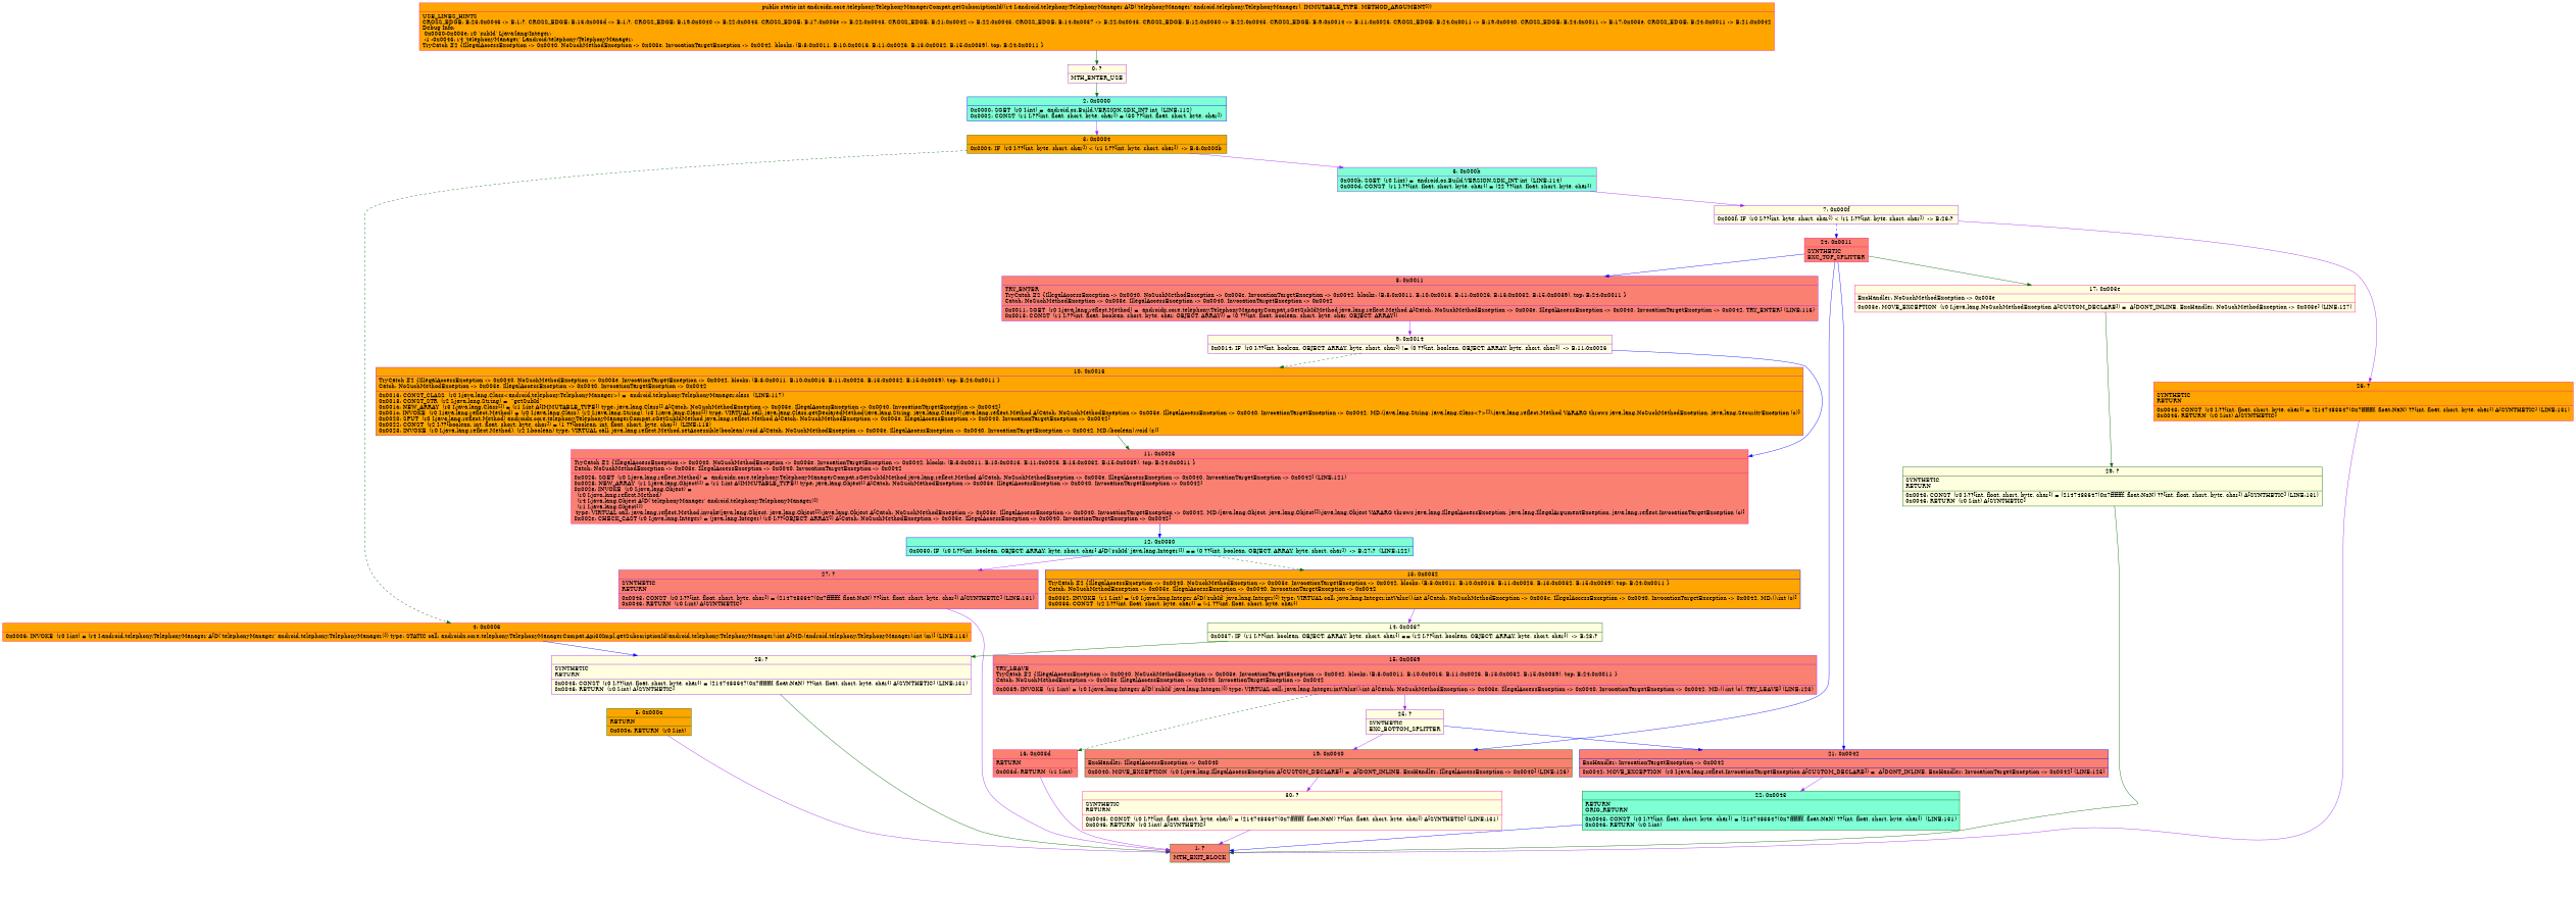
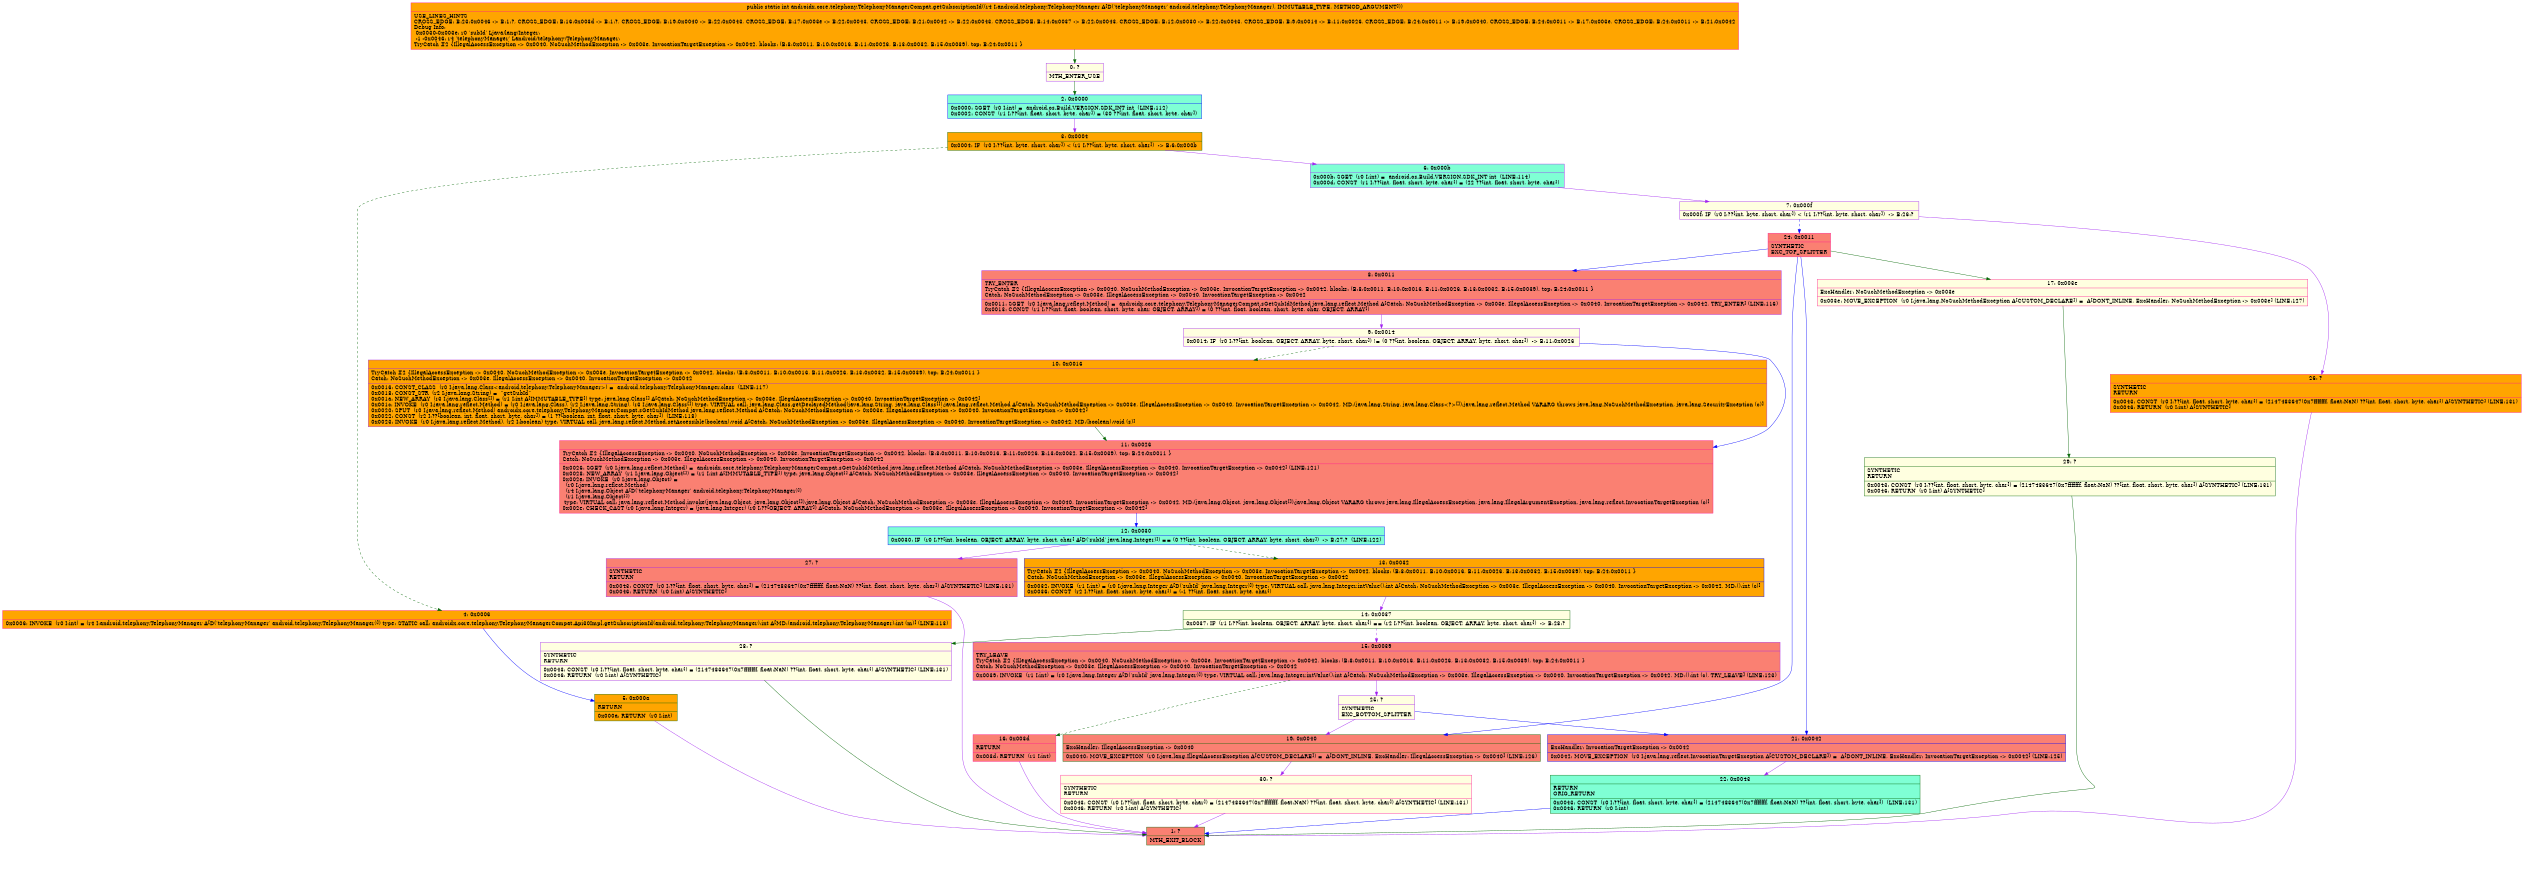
  digraph {
    node [color=purple fillcolor=lightyellow shape=record style=filled]
    edge [color=purple]
    n1 [label="{0\:\ ?|MTH_ENTER_USE\l}"]
    n2 [color=blue fillcolor=aquamarine label="{2\:\ 0x0000|0x0000: SGET  (r0 I:int) =  android.os.Build.VERSION.SDK_INT int  (LINE:112)\l0x0002: CONST  (r1 I:??[int, float, short, byte, char]) = (30 ??[int, float, short, byte, char]) \l}"]
    n3 [color=darkgreen fillcolor=orange label="{3\:\ 0x0004|0x0004: IF  (r0 I:??[int, byte, short, char]) \< (r1 I:??[int, byte, short, char])  \-\> B:6:0x000b \l}"]
    n4 [color=deeppink fillcolor=orange label="{4\:\ 0x0006|0x0006: INVOKE  (r0 I:int) = (r4 I:android.telephony.TelephonyManager A[D('telephonyManager' android.telephony.TelephonyManager)]) type: STATIC call: androidx.core.telephony.TelephonyManagerCompat.Api30Impl.getSubscriptionId(android.telephony.TelephonyManager):int A[MD:(android.telephony.TelephonyManager):int (m)] (LINE:113)\l}"]
    n5 [fillcolor=aquamarine label="{6\:\ 0x000b|0x000b: SGET  (r0 I:int) =  android.os.Build.VERSION.SDK_INT int  (LINE:114)\l0x000d: CONST  (r1 I:??[int, float, short, byte, char]) = (22 ??[int, float, short, byte, char]) \l}"]
    n6 [color=darkgreen fillcolor=orange label="{5\:\ 0x000a|RETURN\l|0x000a: RETURN  (r0 I:int) \l}"]
    n7 [label="{7\:\ 0x000f|0x000f: IF  (r0 I:??[int, byte, short, char]) \< (r1 I:??[int, byte, short, char])  \-\> B:26:? \l}"]
    n8 [color=darkgreen fillcolor=salmon label="{1\:\ ?|MTH_EXIT_BLOCK\l}"]
    n9 [color=deeppink fillcolor=salmon label="{24\:\ 0x0011|SYNTHETIC\lEXC_TOP_SPLITTER\l}"]
    n10 [color=deeppink fillcolor=orange label="{26\:\ ?|SYNTHETIC\lRETURN\l|0x0043: CONST  (r0 I:??[int, float, short, byte, char]) = (2147483647(0x7fffffff, float:NaN) ??[int, float, short, byte, char]) A[SYNTHETIC] (LINE:131)\l0x0046: RETURN  (r0 I:int) A[SYNTHETIC]\l}"]
    n11 [fillcolor=salmon label="{8\:\ 0x0011|TRY_ENTER\lTryCatch #2 \{IllegalAccessException \-\> 0x0040, NoSuchMethodException \-\> 0x003e, InvocationTargetException \-\> 0x0042, blocks: (B:8:0x0011, B:10:0x0016, B:11:0x0026, B:13:0x0032, B:15:0x0039), top: B:24:0x0011 \}\lCatch: NoSuchMethodException \-\> 0x003e, IllegalAccessException \-\> 0x0040, InvocationTargetException \-\> 0x0042\l|0x0011: SGET  (r0 I:java.lang.reflect.Method) =  androidx.core.telephony.TelephonyManagerCompat.sGetSubIdMethod java.lang.reflect.Method A[Catch: NoSuchMethodException \-\> 0x003e, IllegalAccessException \-\> 0x0040, InvocationTargetException \-\> 0x0042, TRY_ENTER] (LINE:116)\l0x0013: CONST  (r1 I:??[int, float, boolean, short, byte, char, OBJECT, ARRAY]) = (0 ??[int, float, boolean, short, byte, char, OBJECT, ARRAY]) \l}"]
    n12 [color=darkgreen fillcolor=salmon label="{19\:\ 0x0040|ExcHandler: IllegalAccessException \-\> 0x0040\l|0x0040: MOVE_EXCEPTION  (r0 I:java.lang.IllegalAccessException A[CUSTOM_DECLARE]) =  A[DONT_INLINE, ExcHandler: IllegalAccessException \-\> 0x0040] (LINE:126)\l}"]
    n13 [color=deeppink label="{17\:\ 0x003e|ExcHandler: NoSuchMethodException \-\> 0x003e\l|0x003e: MOVE_EXCEPTION  (r0 I:java.lang.NoSuchMethodException A[CUSTOM_DECLARE]) =  A[DONT_INLINE, ExcHandler: NoSuchMethodException \-\> 0x003e] (LINE:127)\l}"]
    n14 [color=blue fillcolor=salmon label="{21\:\ 0x0042|ExcHandler: InvocationTargetException \-\> 0x0042\l|0x0042: MOVE_EXCEPTION  (r0 I:java.lang.reflect.InvocationTargetException A[CUSTOM_DECLARE]) =  A[DONT_INLINE, ExcHandler: InvocationTargetException \-\> 0x0042] (LINE:125)\l}"]
    n15 [label="{9\:\ 0x0014|0x0014: IF  (r0 I:??[int, boolean, OBJECT, ARRAY, byte, short, char]) != (0 ??[int, boolean, OBJECT, ARRAY, byte, short, char])  \-\> B:11:0x0026 \l}"]
    n16 [color=deeppink label="{30\:\ ?|SYNTHETIC\lRETURN\l|0x0043: CONST  (r0 I:??[int, float, short, byte, char]) = (2147483647(0x7fffffff, float:NaN) ??[int, float, short, byte, char]) A[SYNTHETIC] (LINE:131)\l0x0046: RETURN  (r0 I:int) A[SYNTHETIC]\l}"]
    n17 [color=darkgreen label="{29\:\ ?|SYNTHETIC\lRETURN\l|0x0043: CONST  (r0 I:??[int, float, short, byte, char]) = (2147483647(0x7fffffff, float:NaN) ??[int, float, short, byte, char]) A[SYNTHETIC] (LINE:131)\l0x0046: RETURN  (r0 I:int) A[SYNTHETIC]\l}"]
    n18 [color=darkgreen fillcolor=aquamarine label="{22\:\ 0x0043|RETURN\lORIG_RETURN\l|0x0043: CONST  (r0 I:??[int, float, short, byte, char]) = (2147483647(0x7fffffff, float:NaN) ??[int, float, short, byte, char])  (LINE:131)\l0x0046: RETURN  (r0 I:int) \l}"]
    n19 [fillcolor=orange label="{10\:\ 0x0016|TryCatch #2 \{IllegalAccessException \-\> 0x0040, NoSuchMethodException \-\> 0x003e, InvocationTargetException \-\> 0x0042, blocks: (B:8:0x0011, B:10:0x0016, B:11:0x0026, B:13:0x0032, B:15:0x0039), top: B:24:0x0011 \}\lCatch: NoSuchMethodException \-\> 0x003e, IllegalAccessException \-\> 0x0040, InvocationTargetException \-\> 0x0042\l|0x0016: CONST_CLASS  (r0 I:java.lang.Class\<android.telephony.TelephonyManager\>) =  android.telephony.TelephonyManager.class  (LINE:117)\l0x0018: CONST_STR  (r2 I:java.lang.String) =  \"getSubId\" \l0x001a: NEW_ARRAY  (r3 I:java.lang.Class[]) = (r1 I:int A[IMMUTABLE_TYPE]) type: java.lang.Class[] A[Catch: NoSuchMethodException \-\> 0x003e, IllegalAccessException \-\> 0x0040, InvocationTargetException \-\> 0x0042]\l0x001c: INVOKE  (r0 I:java.lang.reflect.Method) = (r0 I:java.lang.Class), (r2 I:java.lang.String), (r3 I:java.lang.Class[]) type: VIRTUAL call: java.lang.Class.getDeclaredMethod(java.lang.String, java.lang.Class[]):java.lang.reflect.Method A[Catch: NoSuchMethodException \-\> 0x003e, IllegalAccessException \-\> 0x0040, InvocationTargetException \-\> 0x0042, MD:(java.lang.String, java.lang.Class\<?\>[]):java.lang.reflect.Method VARARG throws java.lang.NoSuchMethodException, java.lang.SecurityException (c)]\l0x0020: SPUT  (r0 I:java.lang.reflect.Method) androidx.core.telephony.TelephonyManagerCompat.sGetSubIdMethod java.lang.reflect.Method A[Catch: NoSuchMethodException \-\> 0x003e, IllegalAccessException \-\> 0x0040, InvocationTargetException \-\> 0x0042]\l0x0022: CONST  (r2 I:??[boolean, int, float, short, byte, char]) = (1 ??[boolean, int, float, short, byte, char])  (LINE:118)\l0x0023: INVOKE  (r0 I:java.lang.reflect.Method), (r2 I:boolean) type: VIRTUAL call: java.lang.reflect.Method.setAccessible(boolean):void A[Catch: NoSuchMethodException \-\> 0x003e, IllegalAccessException \-\> 0x0040, InvocationTargetException \-\> 0x0042, MD:(boolean):void (s)]\l}"]
    n20 [color=deeppink fillcolor=salmon label="{11\:\ 0x0026|TryCatch #2 \{IllegalAccessException \-\> 0x0040, NoSuchMethodException \-\> 0x003e, InvocationTargetException \-\> 0x0042, blocks: (B:8:0x0011, B:10:0x0016, B:11:0x0026, B:13:0x0032, B:15:0x0039), top: B:24:0x0011 \}\lCatch: NoSuchMethodException \-\> 0x003e, IllegalAccessException \-\> 0x0040, InvocationTargetException \-\> 0x0042\l|0x0026: SGET  (r0 I:java.lang.reflect.Method) =  androidx.core.telephony.TelephonyManagerCompat.sGetSubIdMethod java.lang.reflect.Method A[Catch: NoSuchMethodException \-\> 0x003e, IllegalAccessException \-\> 0x0040, InvocationTargetException \-\> 0x0042] (LINE:121)\l0x0028: NEW_ARRAY  (r1 I:java.lang.Object[]) = (r1 I:int A[IMMUTABLE_TYPE]) type: java.lang.Object[] A[Catch: NoSuchMethodException \-\> 0x003e, IllegalAccessException \-\> 0x0040, InvocationTargetException \-\> 0x0042]\l0x002a: INVOKE  (r0 I:java.lang.Object) = \l  (r0 I:java.lang.reflect.Method)\l  (r4 I:java.lang.Object A[D('telephonyManager' android.telephony.TelephonyManager)])\l  (r1 I:java.lang.Object[])\l type: VIRTUAL call: java.lang.reflect.Method.invoke(java.lang.Object, java.lang.Object[]):java.lang.Object A[Catch: NoSuchMethodException \-\> 0x003e, IllegalAccessException \-\> 0x0040, InvocationTargetException \-\> 0x0042, MD:(java.lang.Object, java.lang.Object[]):java.lang.Object VARARG throws java.lang.IllegalAccessException, java.lang.IllegalArgumentException, java.lang.reflect.InvocationTargetException (c)]\l0x002e: CHECK_CAST (r0 I:java.lang.Integer) = (java.lang.Integer) (r0 I:??[OBJECT, ARRAY]) A[Catch: NoSuchMethodException \-\> 0x003e, IllegalAccessException \-\> 0x0040, InvocationTargetException \-\> 0x0042]\l}"]
    n21 [color=blue fillcolor=aquamarine label="{12\:\ 0x0030|0x0030: IF  (r0 I:??[int, boolean, OBJECT, ARRAY, byte, short, char] A[D('subId' java.lang.Integer)]) == (0 ??[int, boolean, OBJECT, ARRAY, byte, short, char])  \-\> B:27:?  (LINE:122)\l}"]
    n22 [color=blue fillcolor=orange label="{13\:\ 0x0032|TryCatch #2 \{IllegalAccessException \-\> 0x0040, NoSuchMethodException \-\> 0x003e, InvocationTargetException \-\> 0x0042, blocks: (B:8:0x0011, B:10:0x0016, B:11:0x0026, B:13:0x0032, B:15:0x0039), top: B:24:0x0011 \}\lCatch: NoSuchMethodException \-\> 0x003e, IllegalAccessException \-\> 0x0040, InvocationTargetException \-\> 0x0042\l|0x0032: INVOKE  (r1 I:int) = (r0 I:java.lang.Integer A[D('subId' java.lang.Integer)]) type: VIRTUAL call: java.lang.Integer.intValue():int A[Catch: NoSuchMethodException \-\> 0x003e, IllegalAccessException \-\> 0x0040, InvocationTargetException \-\> 0x0042, MD:():int (c)]\l0x0036: CONST  (r2 I:??[int, float, short, byte, char]) = (\-1 ??[int, float, short, byte, char]) \l}"]
    n23 [fillcolor=salmon label="{27\:\ ?|SYNTHETIC\lRETURN\l|0x0043: CONST  (r0 I:??[int, float, short, byte, char]) = (2147483647(0x7fffffff, float:NaN) ??[int, float, short, byte, char]) A[SYNTHETIC] (LINE:131)\l0x0046: RETURN  (r0 I:int) A[SYNTHETIC]\l}"]
    n24 [color=darkgreen label="{14\:\ 0x0037|0x0037: IF  (r1 I:??[int, boolean, OBJECT, ARRAY, byte, short, char]) == (r2 I:??[int, boolean, OBJECT, ARRAY, byte, short, char])  \-\> B:28:? \l}"]
    n25 [fillcolor=salmon label="{15\:\ 0x0039|TRY_LEAVE\lTryCatch #2 \{IllegalAccessException \-\> 0x0040, NoSuchMethodException \-\> 0x003e, InvocationTargetException \-\> 0x0042, blocks: (B:8:0x0011, B:10:0x0016, B:11:0x0026, B:13:0x0032, B:15:0x0039), top: B:24:0x0011 \}\lCatch: NoSuchMethodException \-\> 0x003e, IllegalAccessException \-\> 0x0040, InvocationTargetException \-\> 0x0042\l|0x0039: INVOKE  (r1 I:int) = (r0 I:java.lang.Integer A[D('subId' java.lang.Integer)]) type: VIRTUAL call: java.lang.Integer.intValue():int A[Catch: NoSuchMethodException \-\> 0x003e, IllegalAccessException \-\> 0x0040, InvocationTargetException \-\> 0x0042, MD:():int (c), TRY_LEAVE] (LINE:123)\l}"]
    n26 [label="{28\:\ ?|SYNTHETIC\lRETURN\l|0x0043: CONST  (r0 I:??[int, float, short, byte, char]) = (2147483647(0x7fffffff, float:NaN) ??[int, float, short, byte, char]) A[SYNTHETIC] (LINE:131)\l0x0046: RETURN  (r0 I:int) A[SYNTHETIC]\l}"]
    n27 [color=deeppink fillcolor=salmon label="{16\:\ 0x003d|RETURN\l|0x003d: RETURN  (r1 I:int) \l}"]
    n28 [label="{25\:\ ?|SYNTHETIC\lEXC_BOTTOM_SPLITTER\l}"]
    n29 [color=deeppink fillcolor=orange label="{public static int androidx.core.telephony.TelephonyManagerCompat.getSubscriptionId((r4 I:android.telephony.TelephonyManager A[D('telephonyManager' android.telephony.TelephonyManager), IMMUTABLE_TYPE, METHOD_ARGUMENT]))  | USE_LINES_HINTS\lCROSS_EDGE: B:23:0x0046 \-\> B:1:?, CROSS_EDGE: B:16:0x003d \-\> B:1:?, CROSS_EDGE: B:19:0x0040 \-\> B:22:0x0043, CROSS_EDGE: B:17:0x003e \-\> B:22:0x0043, CROSS_EDGE: B:21:0x0042 \-\> B:22:0x0043, CROSS_EDGE: B:14:0x0037 \-\> B:22:0x0043, CROSS_EDGE: B:12:0x0030 \-\> B:22:0x0043, CROSS_EDGE: B:9:0x0014 \-\> B:11:0x0026, CROSS_EDGE: B:24:0x0011 \-\> B:19:0x0040, CROSS_EDGE: B:24:0x0011 \-\> B:17:0x003e, CROSS_EDGE: B:24:0x0011 \-\> B:21:0x0042\lDebug Info:\l  0x0030\-0x003e: r0 'subId' Ljava\/lang\/Integer;\l  \-1 \-0x0046: r4 'telephonyManager' Landroid\/telephony\/TelephonyManager;\lTryCatch #2 \{IllegalAccessException \-\> 0x0040, NoSuchMethodException \-\> 0x003e, InvocationTargetException \-\> 0x0042, blocks: (B:8:0x0011, B:10:0x0016, B:11:0x0026, B:13:0x0032, B:15:0x0039), top: B:24:0x0011 \}\l}"]
    n1 -> n2 [color=darkgreen]
    n2 -> n3
    n3 -> n4 [color=darkgreen style=dashed]
    n3 -> n5
-   n4 -> n26 [color=blue]
+   n4 -> n6 [color=blue]
    n5 -> n7
    n6 -> n8
    n7 -> n9 [color=blue style=dashed]
    n7 -> n10
    n9 -> n11 [color=blue]
    n9 -> n12 [color=blue]
    n9 -> n13 [color=darkgreen]
    n9 -> n14 [color=blue]
    n10 -> n8
    n11 -> n15
    n12 -> n16
    n13 -> n17 [color=darkgreen]
    n14 -> n18
    n15 -> n19 [color=darkgreen style=dashed]
    n15 -> n20 [color=blue]
    n16 -> n8
    n17 -> n8 [color=darkgreen]
    n18 -> n8 [color=blue]
    n19 -> n20 [color=darkgreen]
    n20 -> n21 [color=blue]
    n21 -> n22 [color=darkgreen style=dashed]
    n21 -> n23
    n22 -> n24
    n23 -> n8
+   n24 -> n25 [style=dashed]
    n24 -> n26 [color=darkgreen]
    n25 -> n27 [color=darkgreen style=dashed]
    n25 -> n28
    n26 -> n8 [color=darkgreen]
    n27 -> n8
    n28 -> n12
    n28 -> n14 [color=blue]
    n29 -> n1 [color=darkgreen]
  }
